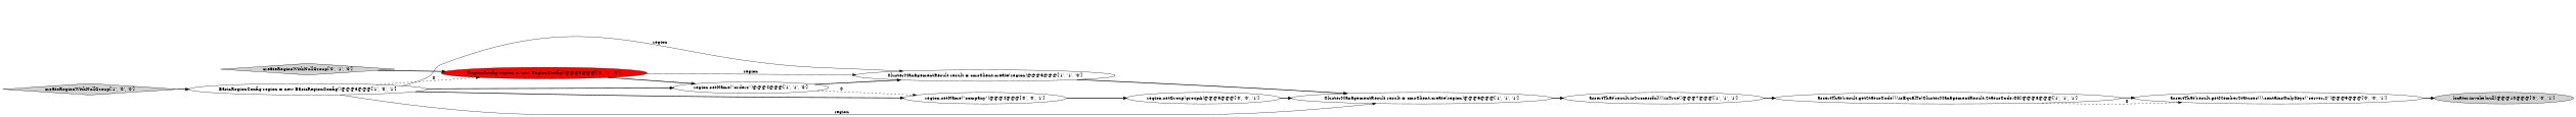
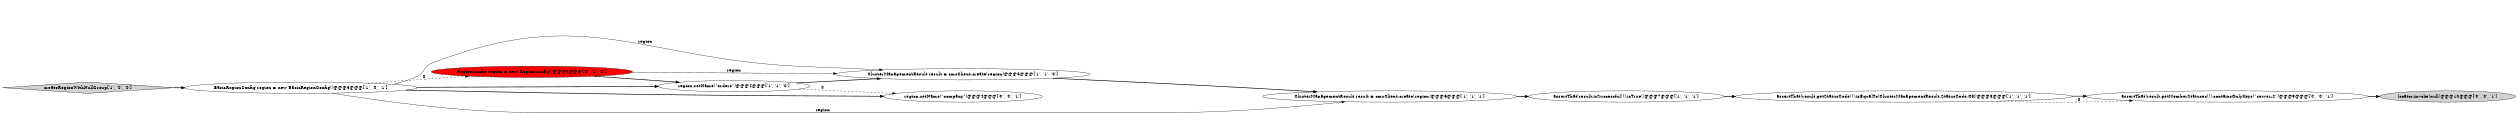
  digraph {
    rankdir=LR
    node [fillcolor=white shape=ellipse style=filled]
    edge [style=bold]
    n1 [label="ClusterManagementResult result = cmsClient.create(region)@@@5@@@['1', '1', '0']"]
    n2 [label="ClusterManagementResult result = cmsClient.create(region)@@@6@@@['1', '1', '1']"]
    n3 [label="assertThat(result.isSuccessful()).isTrue()@@@7@@@['1', '1', '1']"]
-   n4 [label="region.setGroup(groupA)@@@5@@@['0', '0', '1']"]
    n5 [label="BasicRegionConfig region = new BasicRegionConfig()@@@3@@@['1', '0', '1']"]
    n6 [label="region.setName(\"company\")@@@4@@@['0', '0', '1']"]
    n7 [fillcolor=red label="RegionConfig region = new RegionConfig()@@@3@@@['0', '1', '0']"]
    n8 [label="region.setName(\"orders\")@@@4@@@['1', '1', '0']"]
    n9 [label="assertThat(result.getMemberStatuses()).containsOnlyKeys(\"server-2\")@@@9@@@['0', '0', '1']"]
    n10 [fillcolor=lightgray label="locator.invoke(null)@@@10@@@['0', '0', '1']"]
    n11 [label="assertThat(result.getStatusCode()).isEqualTo(ClusterManagementResult.StatusCode.OK)@@@8@@@['1', '1', '1']"]
-   n12 [fillcolor=lightgray label="createRegionWithNullGroup['0', '1', '0']" shape=diamond]
    n13 [fillcolor=lightgray label="createRegionWithNullGroup['1', '0', '0']" shape=diamond]
    n1 -> n2
    n2 -> n3
    n3 -> n11
-   n4 -> n2
    n5 -> n1 [label=region style=solid]
    n5 -> n2 [label=region style=solid]
    n5 -> n6
    n5 -> n7 [label=0 style=dashed]
    n5 -> n8
-   n6 -> n4
    n7 -> n1 [label=region style=solid]
    n7 -> n8
    n8 -> n1
    n8 -> n6 [label=0 style=dashed]
    n9 -> n10
    n11 -> n9
    n11 -> n9 [label=0 style=dashed]
-   n12 -> n7
    n13 -> n5
  }
